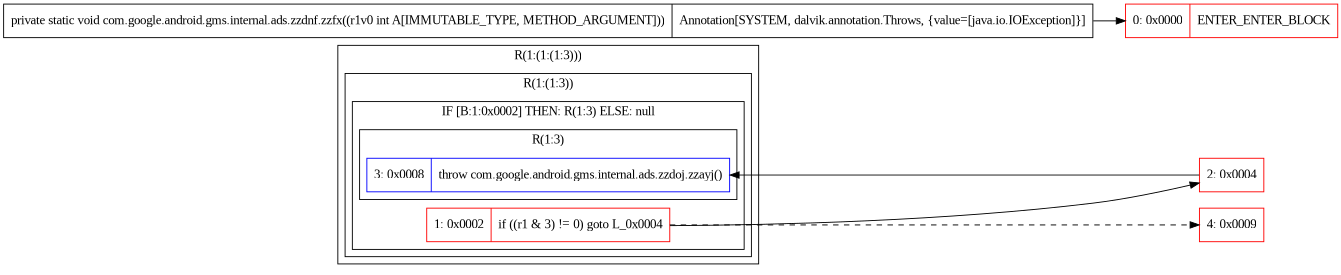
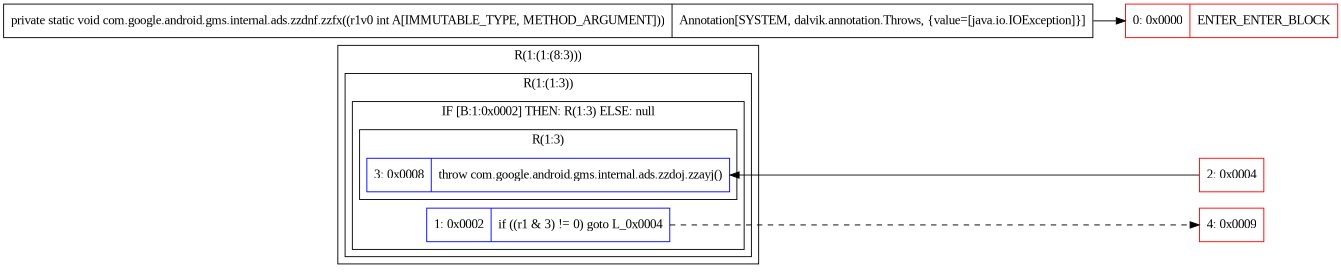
  digraph {
    fontname="Liberation Serif"
    rankdir=LR
    node [color=red fontname="Liberation Serif" shape=record]
    edge [fontname="Liberation Serif"]
    n1 [color=blue label="{3\:\ 0x0008|throw com.google.android.gms.internal.ads.zzdoj.zzayj()\l}"]
-   n2 [label="{1\:\ 0x0002|if ((r1 & 3) != 0) goto L_0x0004\l}"]
+   n2 [color=blue label="{1\:\ 0x0002|if ((r1 & 3) != 0) goto L_0x0004\l}"]
    n3 [label="{2\:\ 0x0004}"]
    n4 [label="{4\:\ 0x0009}"]
    n5 [label="{0\:\ 0x0000|ENTER_ENTER_BLOCK\l}"]
    n6 [label="{private static void com.google.android.gms.internal.ads.zzdnf.zzfx((r1v0 int A[IMMUTABLE_TYPE, METHOD_ARGUMENT]))  | Annotation[SYSTEM, dalvik.annotation.Throws, \{value=[java.io.IOException]\}]\l}" color=""]
    subgraph cluster_1 {
-     label="R(1:(1:(1:3)))"
+     label="R(1:(1:(8:3)))"
      subgraph cluster_2 {
        label="R(1:(1:3))"
        subgraph cluster_3 {
          label="IF [B:1:0x0002] THEN: R(1:3) ELSE: null"
          n2
          subgraph cluster_4 {
            label="R(1:3)"
            n1
          }
        }
      }
    }
-   n2 -> n3
    n2 -> n4 [style=dashed]
    n3 -> n1
    n6 -> n5
  }
